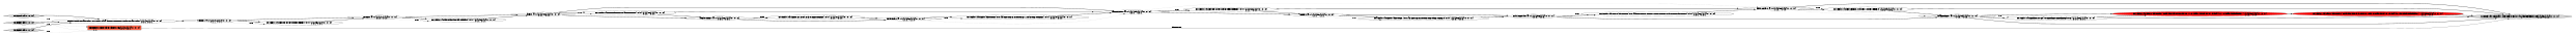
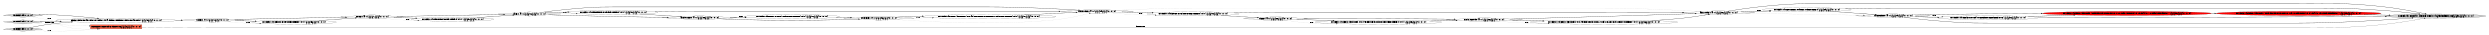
  digraph {
    fontname="DejaVu Sans"
    rankdir=LR
    node [fillcolor=white fontname="DejaVu Sans" shape=ellipse style=filled]
    edge [fontname="DejaVu Sans" style=bold]
    n1 [fillcolor=lightgray label="saveSettings['1', '0', '0']" shape=diamond]
    n2 [fillcolor=tomato label="DBPDataSourceContainer dataSource@@@2@@@['1', '1', '1']" shape=box]
    n3 [label="DBPConnectionConfiguration connectionInfo = dataSource.getConnectionConfiguration()@@@3@@@['1', '1', '1']"]
    n4 [fillcolor=lightgray label="super.edu.fdu.CPPDG.tinypdg.pe.ExpressionInfo@d3d3adataSource@@@31@@@['1', '1', '1']"]
    n5 [label="hostText != null@@@4@@@['1', '1', '1']" shape=diamond]
    n6 [label="connectionInfo.setUserPassword(passwordText.getText())@@@29@@@['1', '1', '1']"]
    n7 [label="homesSelector != null@@@19@@@['1', '1', '0']" shape=diamond]
    n8 [fillcolor=red label="connectionInfo.setProviderProperty(PostgreConstants.PROP_SHOW_NON_DEFAULT_DB,String.valueOf(showNonDefault.getSelection()))@@@22@@@['1', '0', '0']"]
    n9 [label="connectionInfo.setClientHomeId(homesSelector.getSelectedHome())@@@20@@@['1', '1', '0']"]
    n10 [fillcolor=lightgray label="saveSettings['0', '0', '1']" shape=diamond]
    n11 [label="warehouseText != null@@@13@@@['0', '0', '1']" shape=diamond]
    n12 [label="schemaText != null@@@16@@@['0', '0', '1']" shape=diamond]
    n13 [label="connectionInfo.setServerName(warehouseText.getText().trim())@@@14@@@['0', '0', '1']"]
    n14 [label="usernameText != null@@@19@@@['1', '1', '1']" shape=diamond]
    n15 [label="connectionInfo.setProviderProperty(SnowflakeConstants.PROP_SCHEMA,schemaText.getText().trim())@@@17@@@['0', '0', '1']"]
    n16 [fillcolor=red label="connectionInfo.setProviderProperty(PostgreConstants.PROP_SHOW_TEMPLATES_DB,String.valueOf(showTemplates.getSelection()))@@@23@@@['1', '0', '0']"]
    n17 [label="connectionInfo.setHostName(hostText.getText().trim())@@@5@@@['1', '1', '1']"]
    n18 [label="portText != null@@@7@@@['1', '1', '1']" shape=diamond]
    n19 [label="dbText != null@@@10@@@['1', '1', '1']" shape=diamond]
    n20 [label="connectionInfo.setHostPort(portText.getText().trim())@@@8@@@['1', '1', '1']"]
    n21 [label="passwordText != null@@@28@@@['1', '1', '1']" shape=diamond]
    n22 [label="roleText != null@@@22@@@['0', '0', '1']" shape=diamond]
    n23 [label="connectionInfo.setUserName(usernameText.getText().trim())@@@20@@@['1', '1', '1']"]
    n24 [label="connectionInfo.setProviderProperty(SnowflakeConstants.PROP_ROLE,roleText.getText().trim())@@@23@@@['0', '0', '1']"]
    n25 [label="authTypeCombo != null@@@25@@@['0', '0', '1']" shape=diamond]
    n26 [label="connectionInfo.setDatabaseName(dbText.getText().trim())@@@11@@@['1', '1', '1']"]
    n27 [label="connectionInfo.setProviderProperty(SnowflakeConstants.PROP_AUTHENTICATOR,authTypeCombo.getText().trim())@@@26@@@['0', '0', '1']"]
    n28 [fillcolor=lightgray label="saveSettings['0', '1', '0']" shape=diamond]
-   n1 -> n2 [label=true style=dotted]
+   n1 -> n2 [label=dataSource style=dotted]
    n1 -> n3
    n2 -> n4 [label=dataSource style=solid]
    n3 -> n5
    n5 -> n17
    n5 -> n17 [label=true style=dotted]
    n5 -> n18
    n6 -> n4
    n6 -> n7
    n7 -> n4
    n7 -> n8
    n7 -> n9 [label=true style=dotted]
    n7 -> n9
    n8 -> n16
    n9 -> n4
    n9 -> n8
    n10 -> n2 [label=true style=dotted]
    n10 -> n3
    n11 -> n12
    n11 -> n13
    n11 -> n13 [label=true style=dotted]
    n12 -> n14 [style=dotted]
    n12 -> n15 [label=true style=dotted]
    n12 -> n15
    n13 -> n12
    n14 -> n21 [style=dotted]
-   n14 -> n22
    n14 -> n23
    n14 -> n23 [label=true style=dotted]
    n15 -> n14
    n16 -> n4
    n17 -> n18
    n18 -> n19
    n18 -> n20
    n18 -> n20 [label=true style=dotted]
    n19 -> n11
    n19 -> n14
    n19 -> n26 [label=true style=dotted]
    n19 -> n26
    n20 -> n19
    n21 -> n4
    n21 -> n6
    n21 -> n6 [label=true style=dotted]
    n21 -> n7 [style=dotted]
    n22 -> n24 [label=true style=dotted]
    n22 -> n24
    n22 -> n25
    n23 -> n21
    n23 -> n22
    n24 -> n25
-   n25 -> n7
+   n25 -> n21
    n25 -> n27 [label=true style=dotted]
    n25 -> n27
    n26 -> n11
    n26 -> n14
    n27 -> n21
    n28 -> n2 [label=true style=dotted]
    n28 -> n3
  }
